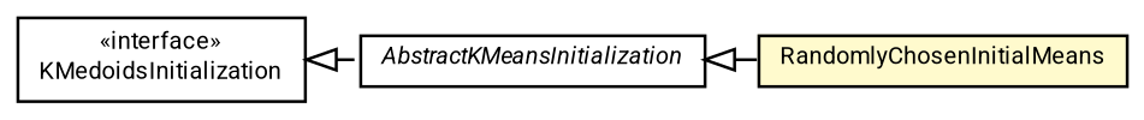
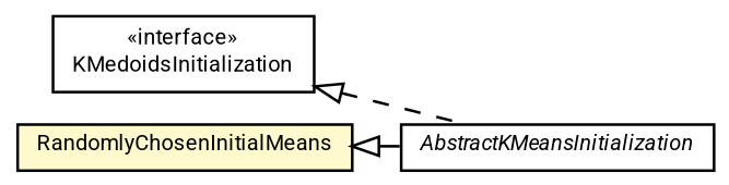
  digraph {
    nodesep=0.15
    rankdir=LR
    ranksep=0.25
    node [fontcolor=black fontname=Roboto fontsize=8 margin=0 shape=plaintext]
    edge [arrowtail=empty color=black dir=back fontname=Roboto fontsize=7 labelfontname=Roboto labelfontsize=7]
    n1 [height=0 label=<<table title="de.lmu.ifi.dbs.elki.algorithm.clustering.kmeans.initialization.KMedoidsInitialization" border="0" cellborder="1" cellspacing="0" cellpadding="2" href="KMedoidsInitialization.html" target="_parent"> 		<tr><td><table border="0" cellspacing="0" cellpadding="1"> 		<tr><td align="center" balign="center"> &#171;interface&#187; </td></tr> 		<tr><td align="center" balign="center"> <font face="Roboto">KMedoidsInitialization</font> </td></tr> 		</table></td></tr> 		</table>> width=0]
    n2 [height=0 label=<<table title="de.lmu.ifi.dbs.elki.algorithm.clustering.kmeans.initialization.AbstractKMeansInitialization" border="0" cellborder="1" cellspacing="0" cellpadding="2" href="AbstractKMeansInitialization.html" target="_parent"> 		<tr><td><table border="0" cellspacing="0" cellpadding="1"> 		<tr><td align="center" balign="center"> <font face="Roboto"><i>AbstractKMeansInitialization</i></font> </td></tr> 		</table></td></tr> 		</table>> width=0]
    n3 [height=0 label=<<table title="de.lmu.ifi.dbs.elki.algorithm.clustering.kmeans.initialization.RandomlyChosenInitialMeans" border="0" cellborder="1" cellspacing="0" cellpadding="2" bgcolor="lemonChiffon" href="RandomlyChosenInitialMeans.html" target="_parent"> 		<tr><td><table border="0" cellspacing="0" cellpadding="1"> 		<tr><td align="center" balign="center"> <font face="Roboto">RandomlyChosenInitialMeans</font> </td></tr> 		</table></td></tr> 		</table>> width=0]
    n1 -> n2 [style=dashed weight=9]
-   n2 -> n3 [weight=10]
+   n3 -> n2 [weight=10]
  }
